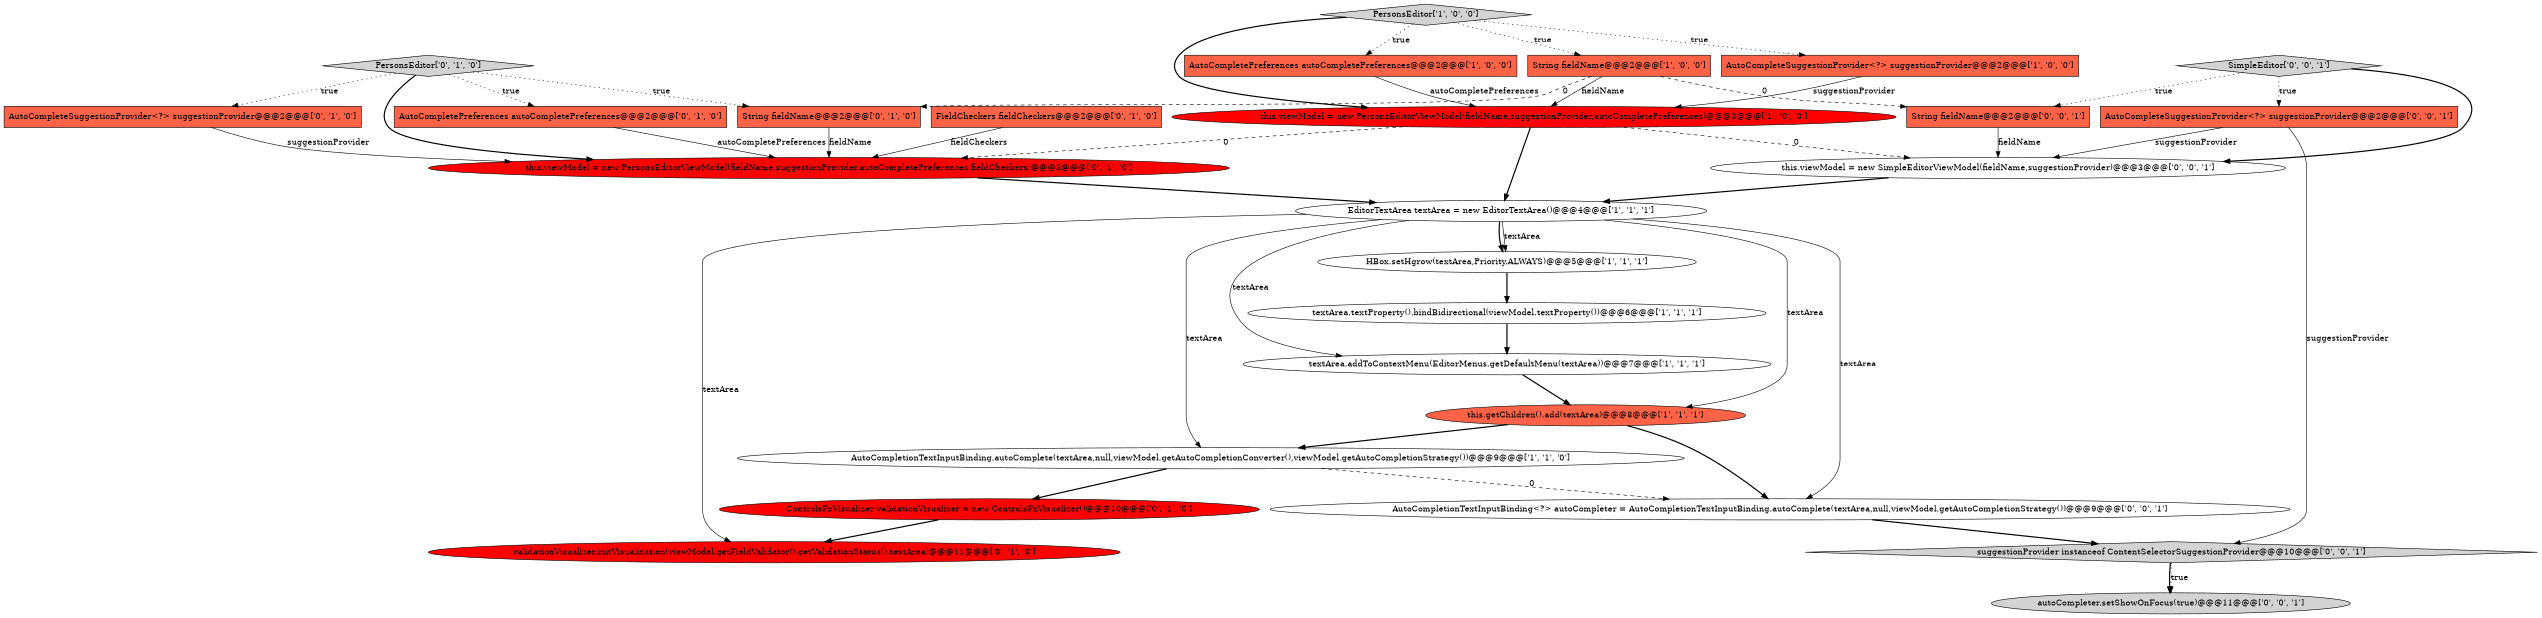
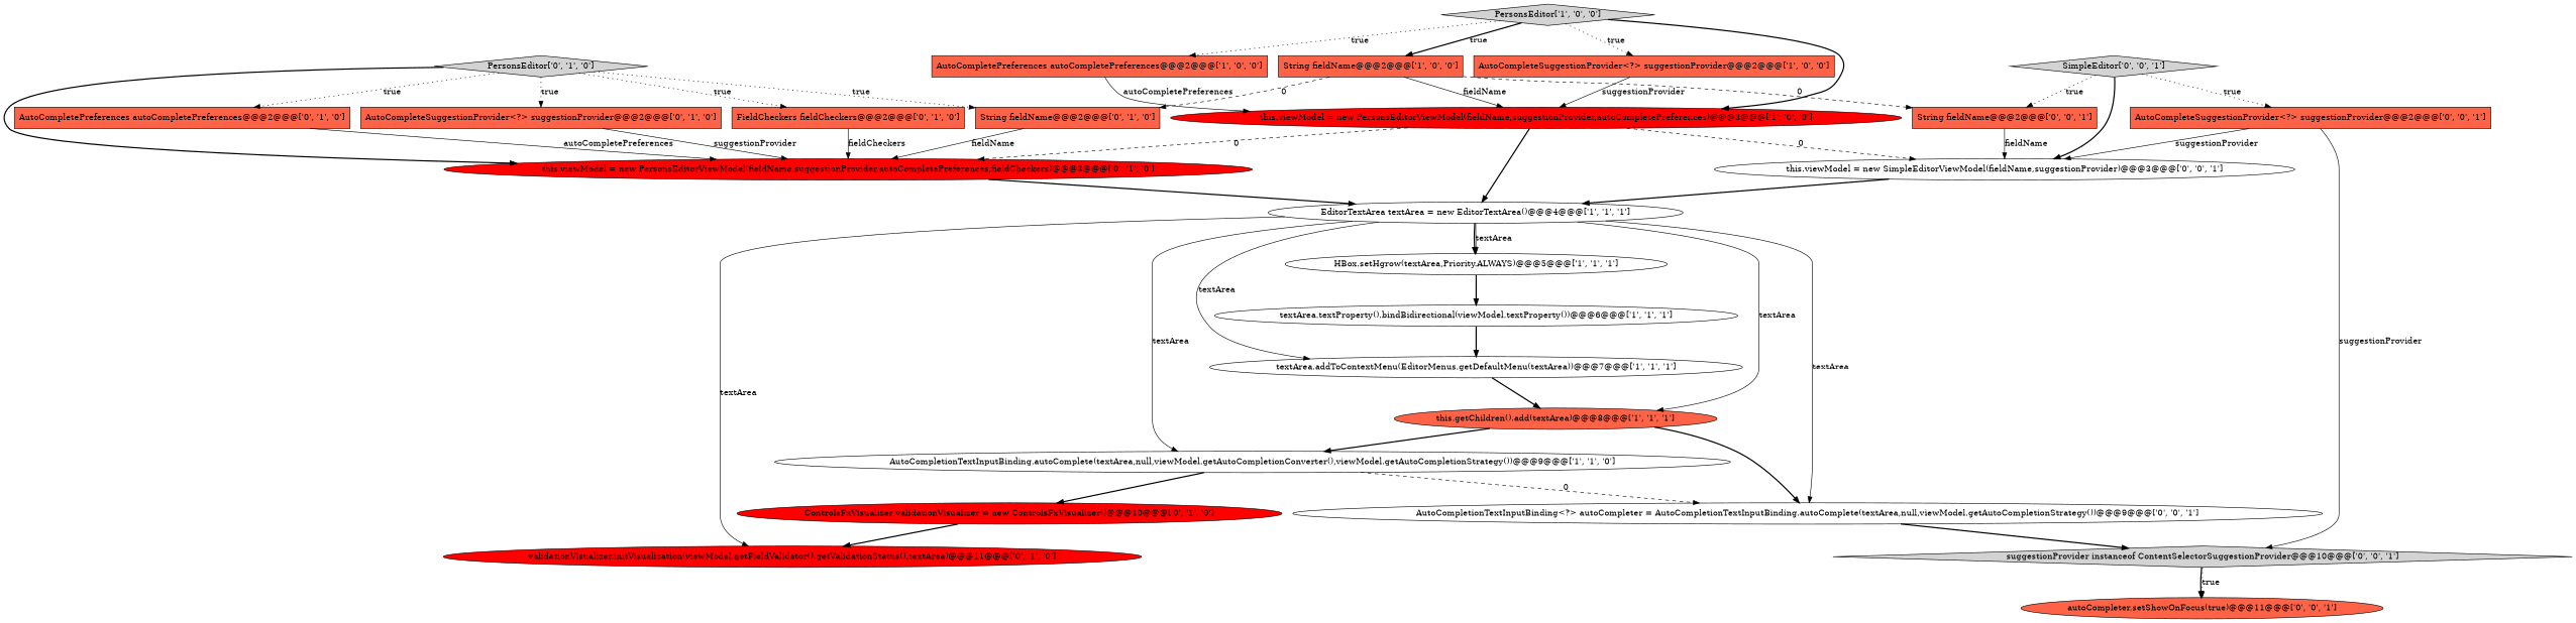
  digraph {
    node [fillcolor=tomato shape=ellipse style=filled]
    edge [style=bold]
    n1 [fillcolor=red label="this.viewModel = new PersonsEditorViewModel(fieldName,suggestionProvider,autoCompletePreferences,fieldCheckers)@@@3@@@['0', '1', '0']"]
    n2 [fillcolor=white label="EditorTextArea textArea = new EditorTextArea()@@@4@@@['1', '1', '1']"]
    n3 [fillcolor=white label="textArea.addToContextMenu(EditorMenus.getDefaultMenu(textArea))@@@7@@@['1', '1', '1']"]
    n4 [label="this.getChildren().add(textArea)@@@8@@@['1', '1', '1']"]
    n5 [fillcolor=red label="validationVisualizer.initVisualization(viewModel.getFieldValidator().getValidationStatus(),textArea)@@@11@@@['0', '1', '0']"]
    n6 [fillcolor=white label="AutoCompletionTextInputBinding.autoComplete(textArea,null,viewModel.getAutoCompletionConverter(),viewModel.getAutoCompletionStrategy())@@@9@@@['1', '1', '0']"]
    n7 [fillcolor=white label="AutoCompletionTextInputBinding<?> autoCompleter = AutoCompletionTextInputBinding.autoComplete(textArea,null,viewModel.getAutoCompletionStrategy())@@@9@@@['0', '0', '1']"]
    n8 [fillcolor=white label="HBox.setHgrow(textArea,Priority.ALWAYS)@@@5@@@['1', '1', '1']"]
    n9 [label="AutoCompleteSuggestionProvider<?> suggestionProvider@@@2@@@['1', '0', '0']" shape=box]
    n10 [fillcolor=red label="this.viewModel = new PersonsEditorViewModel(fieldName,suggestionProvider,autoCompletePreferences)@@@3@@@['1', '0', '0']"]
    n11 [fillcolor=white label="this.viewModel = new SimpleEditorViewModel(fieldName,suggestionProvider)@@@3@@@['0', '0', '1']"]
    n12 [label="AutoCompletePreferences autoCompletePreferences@@@2@@@['0', '1', '0']" shape=box]
    n13 [fillcolor=lightgray label="suggestionProvider instanceof ContentSelectorSuggestionProvider@@@10@@@['0', '0', '1']" shape=diamond]
-   n14 [fillcolor=lightgray label="autoCompleter.setShowOnFocus(true)@@@11@@@['0', '0', '1']"]
+   n14 [label="autoCompleter.setShowOnFocus(true)@@@11@@@['0', '0', '1']"]
    n15 [fillcolor=red label="ControlsFxVisualizer validationVisualizer = new ControlsFxVisualizer()@@@10@@@['0', '1', '0']"]
    n16 [fillcolor=lightgray label="PersonsEditor['0', '1', '0']" shape=diamond]
    n17 [label="AutoCompleteSuggestionProvider<?> suggestionProvider@@@2@@@['0', '1', '0']" shape=box]
    n18 [label="String fieldName@@@2@@@['0', '1', '0']" shape=box]
    n19 [label="FieldCheckers fieldCheckers@@@2@@@['0', '1', '0']" shape=box]
    n20 [label="AutoCompleteSuggestionProvider<?> suggestionProvider@@@2@@@['0', '0', '1']" shape=box]
    n21 [fillcolor=lightgray label="SimpleEditor['0', '0', '1']" shape=diamond]
    n22 [label="String fieldName@@@2@@@['0', '0', '1']" shape=box]
    n23 [fillcolor=lightgray label="PersonsEditor['1', '0', '0']" shape=diamond]
    n24 [label="AutoCompletePreferences autoCompletePreferences@@@2@@@['1', '0', '0']" shape=box]
    n25 [label="String fieldName@@@2@@@['1', '0', '0']" shape=box]
    n26 [fillcolor=white label="textArea.textProperty().bindBidirectional(viewModel.textProperty())@@@6@@@['1', '1', '1']"]
    n1 -> n2
    n2 -> n3 [label=textArea style=solid]
    n2 -> n4 [label=textArea style=solid]
    n2 -> n5 [label=textArea style=solid]
    n2 -> n6 [label=textArea style=solid]
    n2 -> n7 [label=textArea style=solid]
    n2 -> n8
    n2 -> n8 [label=textArea style=solid]
    n3 -> n4
    n4 -> n6
    n4 -> n7
    n6 -> n7 [label=0 style=dashed]
    n6 -> n15
    n7 -> n13
    n8 -> n26
    n9 -> n10 [label=suggestionProvider style=solid]
    n10 -> n1 [label=0 style=dashed]
    n10 -> n2
    n10 -> n11 [label=0 style=dashed]
    n11 -> n2
    n12 -> n1 [label=autoCompletePreferences style=solid]
    n13 -> n14
    n13 -> n14 [label=true style=dotted]
    n15 -> n5
    n16 -> n1
    n16 -> n12 [label=true style=dotted]
    n16 -> n17 [label=true style=dotted]
    n16 -> n18 [label=true style=dotted]
+   n16 -> n19 [label=true style=dotted]
    n17 -> n1 [label=suggestionProvider style=solid]
    n18 -> n1 [label=fieldName style=solid]
    n19 -> n1 [label=fieldCheckers style=solid]
    n20 -> n11 [label=suggestionProvider style=solid]
    n20 -> n13 [label=suggestionProvider style=solid]
    n21 -> n11
    n21 -> n20 [label=true style=dotted]
    n21 -> n22 [label=true style=dotted]
    n22 -> n11 [label=fieldName style=solid]
    n23 -> n9 [label=true style=dotted]
    n23 -> n10
    n23 -> n24 [label=true style=dotted]
-   n23 -> n25 [label=true style=dotted]
+   n23 -> n25 [label=true]
    n24 -> n10 [label=autoCompletePreferences style=solid]
    n25 -> n10 [label=fieldName style=solid]
    n25 -> n18 [label=0 style=dashed]
    n25 -> n22 [label=0 style=dashed]
    n26 -> n3
  }
